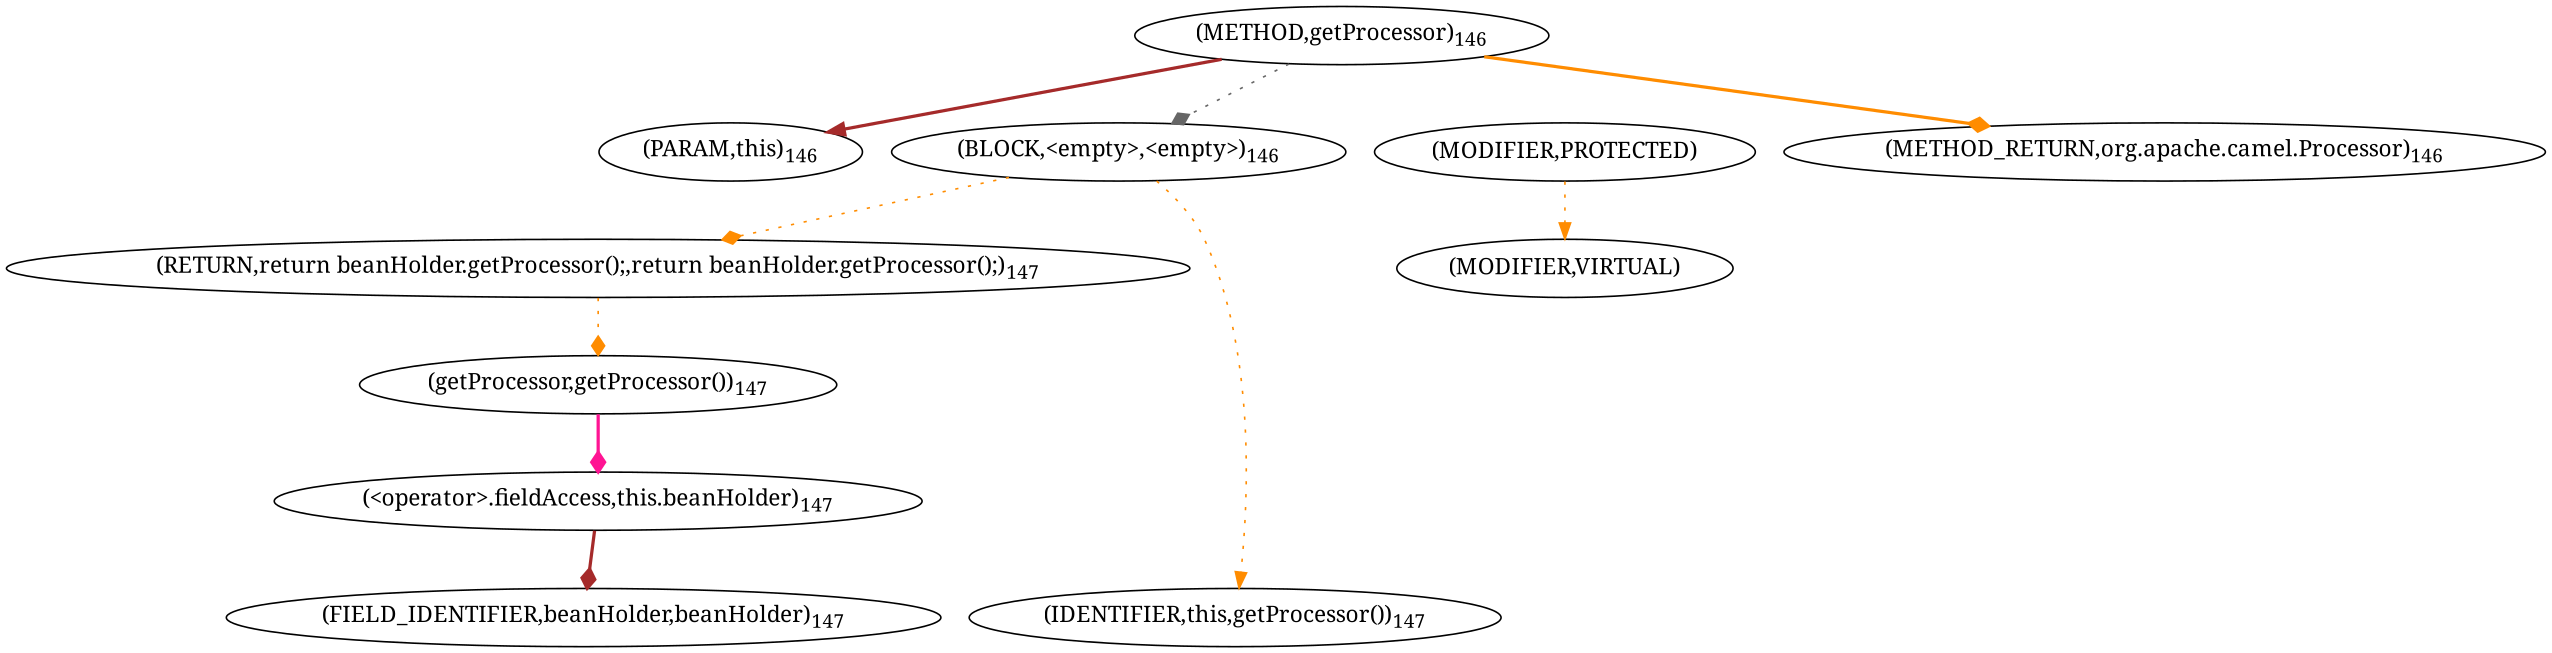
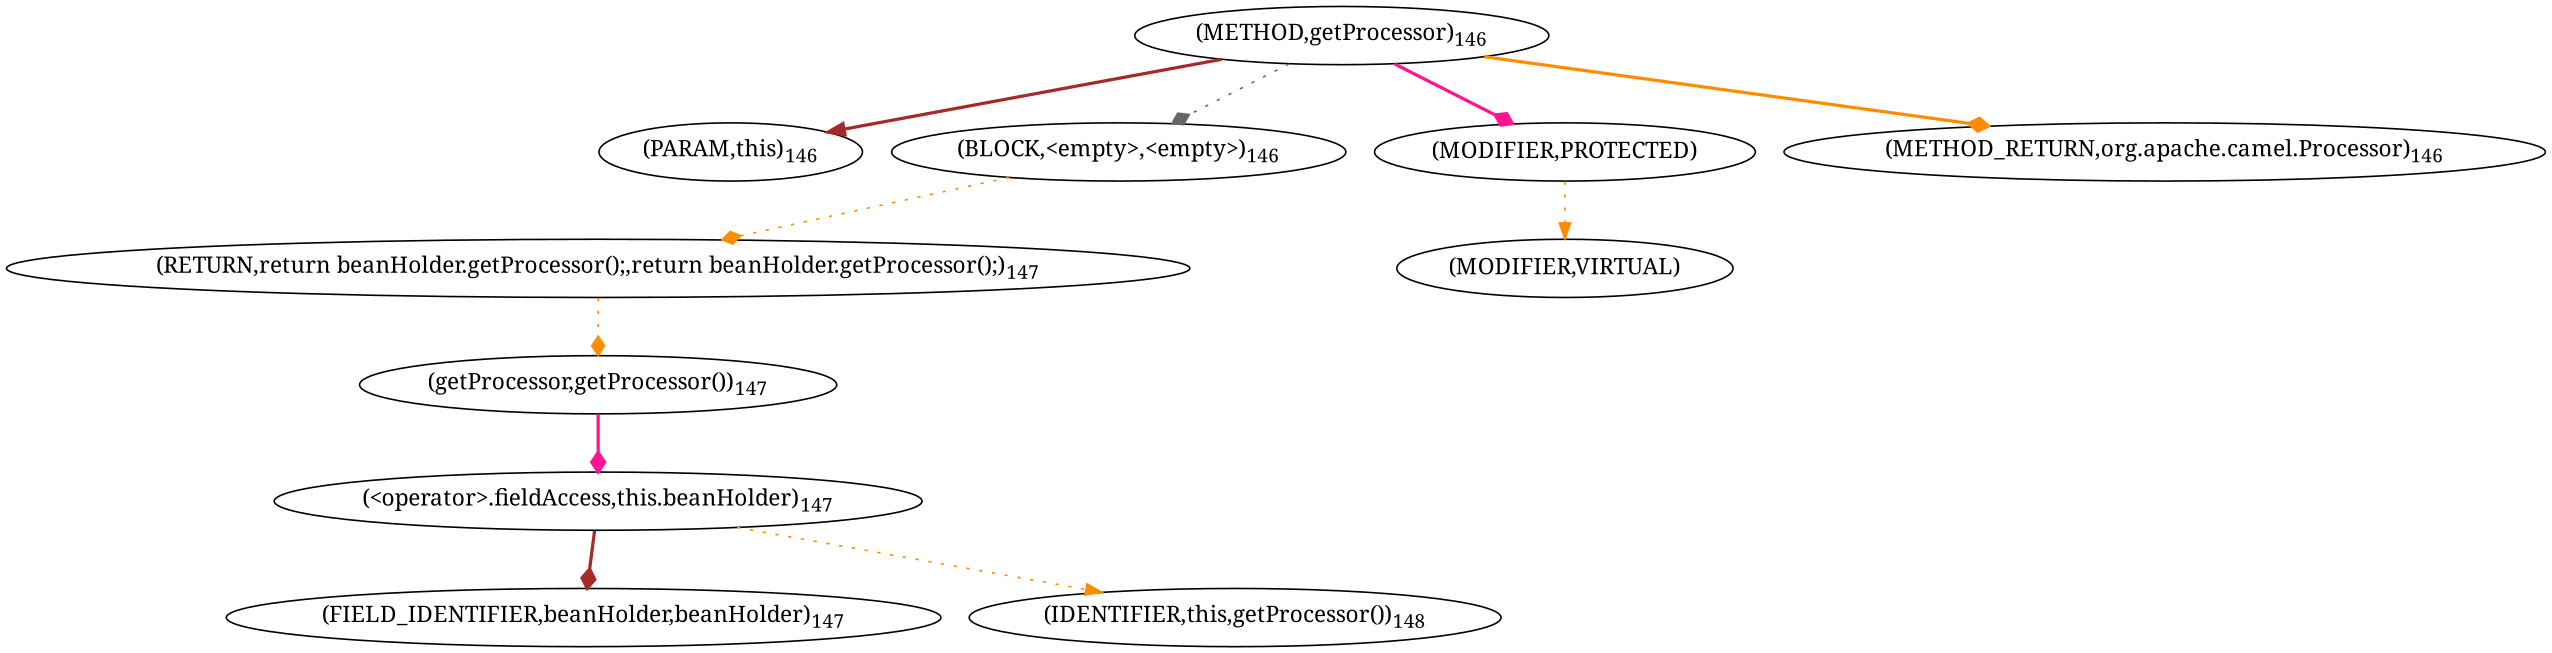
  digraph {
    fontname="Noto Serif"
    node [fontname="Noto Serif"]
    edge [arrowhead=diamond color=darkorange fontname="Noto Serif" style=bold]
    n1 [label=<(METHOD,getProcessor)<SUB>146</SUB>>]
    n2 [label=<(PARAM,this)<SUB>146</SUB>>]
    n3 [label=<(BLOCK,&lt;empty&gt;,&lt;empty&gt;)<SUB>146</SUB>>]
    n4 [label=<(MODIFIER,PROTECTED)>]
    n5 [label=<(METHOD_RETURN,org.apache.camel.Processor)<SUB>146</SUB>>]
    n6 [label=<(RETURN,return beanHolder.getProcessor();,return beanHolder.getProcessor();)<SUB>147</SUB>>]
    n7 [label=<(MODIFIER,VIRTUAL)>]
    n8 [label=<(getProcessor,getProcessor())<SUB>147</SUB>>]
    n9 [label=<(&lt;operator&gt;.fieldAccess,this.beanHolder)<SUB>147</SUB>>]
-   n10 [label=<(IDENTIFIER,this,getProcessor())<SUB>147</SUB>>]
+   n10 [label=<(IDENTIFIER,this,getProcessor())<SUB>148</SUB>>]
    n11 [label=<(FIELD_IDENTIFIER,beanHolder,beanHolder)<SUB>147</SUB>>]
    n1 -> n2 [arrowhead=normal color=brown]
    n1 -> n3 [color=gray40 style=dotted]
+   n1 -> n4 [color=deeppink]
    n1 -> n5
    n3 -> n6 [style=dotted]
    n4 -> n7 [arrowhead=normal style=dotted]
    n6 -> n8 [style=dotted]
    n8 -> n9 [color=deeppink]
-   n3 -> n10 [arrowhead=normal style=dotted]
+   n9 -> n10 [arrowhead=normal style=dotted]
    n9 -> n11 [color=brown]
  }
